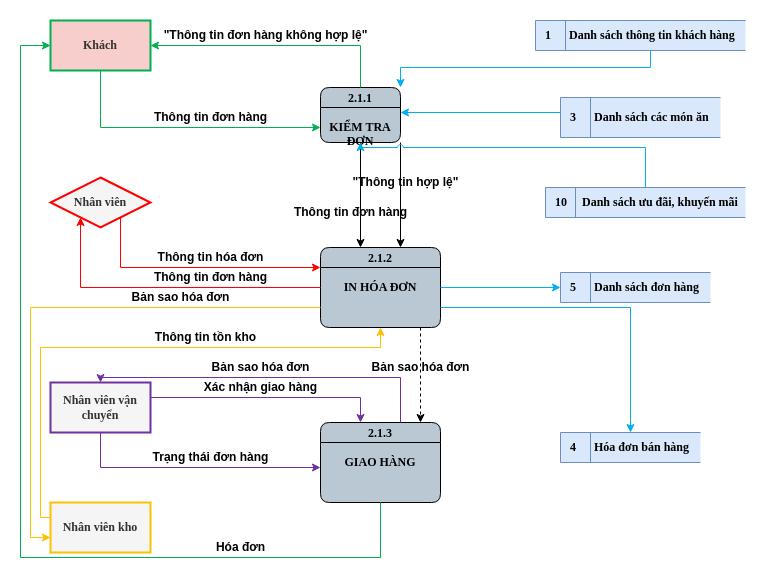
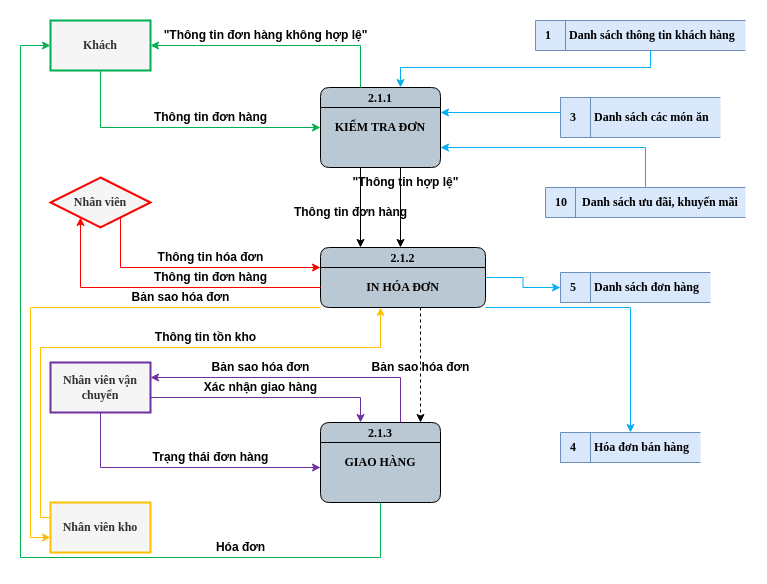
  <mxCell id="0" />
  <mxCell id="1" parent="0" />
- <mxCell id="2" value="Nhân viên vận chuyển" style="html=1;dashed=0;whiteSpace=wrap;fontStyle=1;fillColor=#f5f5f5;fontColor=#333333;strokeColor=#7030A0;strokeWidth=2;fontFamily=Times New Roman;fontSize=12;" parent="1" vertex="1"><mxGeometry x="50" y="382" width="100" height="50" as="geometry" /></mxCell>
+ <mxCell id="2" value="Nhân viên vận chuyển" style="html=1;dashed=0;whiteSpace=wrap;fontStyle=1;fillColor=#f5f5f5;fontColor=#333333;strokeColor=#7030A0;strokeWidth=2;fontFamily=Times New Roman;fontSize=12;" parent="1" vertex="1"><mxGeometry x="50" y="362" width="100" height="50" as="geometry" /></mxCell>
  <mxCell id="3" value="Nhân viên kho" style="html=1;dashed=0;whiteSpace=wrap;fontStyle=1;fillColor=#f5f5f5;fontColor=#333333;strokeColor=#FFC000;strokeWidth=2;fontFamily=Times New Roman;fontSize=12;" parent="1" vertex="1"><mxGeometry x="50" y="502" width="100" height="50" as="geometry" /></mxCell>
  <mxCell id="4" value="Nhân viên" style="rhombus;html=1;dashed=0;whiteSpace=wrap;fontStyle=1;fillColor=#f5f5f5;strokeColor=#FF0000;fontColor=#333333;strokeWidth=2;fontFamily=Times New Roman;fontSize=12;" parent="1" vertex="1"><mxGeometry x="50" y="177" width="100" height="50" as="geometry" /></mxCell>
  <mxCell id="5" value="4&lt;span style=&quot;white-space: pre;&quot;&gt;&#09;&lt;/span&gt;Hóa đơn bán hàng" style="html=1;dashed=0;whiteSpace=wrap;shape=mxgraph.dfd.dataStoreID;align=left;spacingLeft=8;points=[[0,0],[0.5,0],[1,0],[0,0.5],[1,0.5],[0,1],[0.5,1],[1,1]];fontSize=12;verticalAlign=middle;fillColor=#dae8fc;fontStyle=1;fontFamily=Times New Roman;strokeColor=#6c8ebf;" parent="1" vertex="1"><mxGeometry x="560" y="432" width="140" height="30" as="geometry" /></mxCell>
  <mxCell id="6" value="5&lt;span style=&quot;white-space: pre; font-size: 12px;&quot;&gt;&#09;&lt;/span&gt;Danh sách đơn hàng" style="html=1;dashed=0;whiteSpace=wrap;shape=mxgraph.dfd.dataStoreID;align=left;spacingLeft=8;points=[[0,0],[0.5,0],[1,0],[0,0.5],[1,0.5],[0,1],[0.5,1],[1,1]];fontSize=12;verticalAlign=middle;fillColor=#dae8fc;fontStyle=1;fontFamily=Times New Roman;strokeColor=#6c8ebf;" parent="1" vertex="1"><mxGeometry x="560" y="272" width="150" height="30" as="geometry" /></mxCell>
- <mxCell id="7" value="2.1.1&#10;&#10;KIỂM TRA ĐƠN" style="swimlane;fontStyle=1;childLayout=stackLayout;horizontal=1;startSize=20;fillColor=#bac8d3;horizontalStack=0;resizeParent=1;resizeParentMax=0;resizeLast=0;collapsible=0;marginBottom=0;swimlaneFillColor=#bac8d3;fontSize=12;whiteSpace=wrap;gradientColor=none;rounded=1;glass=0;verticalAlign=top;spacing=-1;fontFamily=Times New Roman;" parent="1" vertex="1"><mxGeometry x="320" y="87" width="80" height="55" as="geometry" /></mxCell>
+ <mxCell id="7" value="2.1.1&#10;&#10;KIỂM TRA ĐƠN" style="swimlane;fontStyle=1;childLayout=stackLayout;horizontal=1;startSize=20;fillColor=#bac8d3;horizontalStack=0;resizeParent=1;resizeParentMax=0;resizeLast=0;collapsible=0;marginBottom=0;swimlaneFillColor=#bac8d3;fontSize=12;whiteSpace=wrap;gradientColor=none;rounded=1;glass=0;verticalAlign=top;spacing=-1;fontFamily=Times New Roman;" parent="1" vertex="1"><mxGeometry x="320" y="87" width="120" height="80" as="geometry" /></mxCell>
  <mxCell id="8" value="3&lt;span style=&quot;white-space: pre; font-size: 12px;&quot;&gt;&#09;&lt;/span&gt;Danh sách các món ăn" style="html=1;dashed=0;whiteSpace=wrap;shape=mxgraph.dfd.dataStoreID;align=left;spacingLeft=8;points=[[0,0],[0.5,0],[1,0],[0,0.5],[1,0.5],[0,1],[0.5,1],[1,1]];fontSize=12;verticalAlign=middle;fillColor=#dae8fc;fontStyle=1;fontFamily=Times New Roman;strokeColor=#6c8ebf;" parent="1" vertex="1"><mxGeometry x="560" y="97" width="160" height="40" as="geometry" /></mxCell>
- <mxCell id="9" value="2.1.2&#10;&#10;IN HÓA ĐƠN" style="swimlane;fontStyle=1;childLayout=stackLayout;horizontal=1;startSize=20;fillColor=#bac8d3;horizontalStack=0;resizeParent=1;resizeParentMax=0;resizeLast=0;collapsible=0;marginBottom=0;swimlaneFillColor=#bac8d3;fontSize=12;whiteSpace=wrap;gradientColor=none;rounded=1;glass=0;verticalAlign=top;spacing=-1;fontFamily=Times New Roman;" parent="1" vertex="1"><mxGeometry x="320" y="247" width="120" height="80" as="geometry" /></mxCell>
+ <mxCell id="9" value="2.1.2&#10;&#10;IN HÓA ĐƠN" style="swimlane;fontStyle=1;childLayout=stackLayout;horizontal=1;startSize=20;fillColor=#bac8d3;horizontalStack=0;resizeParent=1;resizeParentMax=0;resizeLast=0;collapsible=0;marginBottom=0;swimlaneFillColor=#bac8d3;fontSize=12;whiteSpace=wrap;gradientColor=none;rounded=1;glass=0;verticalAlign=top;spacing=-1;fontFamily=Times New Roman;" parent="1" vertex="1"><mxGeometry x="320" y="247" width="165" height="60" as="geometry" /></mxCell>
  <mxCell id="10" value="2.1.3&#10;&#10;GIAO HÀNG" style="swimlane;fontStyle=1;childLayout=stackLayout;horizontal=1;startSize=20;fillColor=#bac8d3;horizontalStack=0;resizeParent=1;resizeParentMax=0;resizeLast=0;collapsible=0;marginBottom=0;swimlaneFillColor=#bac8d3;fontSize=12;whiteSpace=wrap;gradientColor=none;rounded=1;glass=0;verticalAlign=top;spacing=-1;fontFamily=Times New Roman;" parent="1" vertex="1"><mxGeometry x="320" y="422" width="120" height="80" as="geometry" /></mxCell>
  <mxCell id="11" value="" style="endArrow=classic;html=1;rounded=0;edgeStyle=orthogonalEdgeStyle;strokeColor=#FF0000;fontSize=12;jumpStyle=arc;fontFamily=Times New Roman;fontStyle=1" parent="1" source="4" target="9" edge="1"><mxGeometry width="50" height="50" relative="1" as="geometry"><mxPoint x="90" y="271" as="sourcePoint" /><mxPoint x="250" y="271" as="targetPoint" /><Array as="points"><mxPoint x="120" y="267" /></Array></mxGeometry></mxCell>
  <mxCell id="12" value="" style="endArrow=classic;html=1;rounded=0;edgeStyle=orthogonalEdgeStyle;strokeColor=#7030A0;fontSize=12;jumpStyle=arc;fontFamily=Times New Roman;fontStyle=1" parent="1" source="10" target="2" edge="1"><mxGeometry width="50" height="50" relative="1" as="geometry"><mxPoint x="330" y="357" as="sourcePoint" /><mxPoint x="170" y="357" as="targetPoint" /><Array as="points"><mxPoint x="400" y="377" /></Array></mxGeometry></mxCell>
  <mxCell id="13" value="" style="endArrow=classic;html=1;rounded=0;edgeStyle=orthogonalEdgeStyle;strokeColor=#00B050;fontSize=12;jumpStyle=arc;fontFamily=Times New Roman;fontStyle=1;movable=1;resizable=1;rotatable=1;deletable=1;editable=1;locked=0;connectable=1;" parent="1" source="17" target="7" edge="1"><mxGeometry width="50" height="50" relative="1" as="geometry"><mxPoint x="160" y="44.58" as="sourcePoint" /><mxPoint x="320" y="44.58" as="targetPoint" /><Array as="points"><mxPoint x="100" y="127" /></Array></mxGeometry></mxCell>
  <mxCell id="14" value="" style="endArrow=classic;html=1;rounded=0;edgeStyle=orthogonalEdgeStyle;strokeColor=#FFC000;fontSize=12;jumpStyle=arc;fontFamily=Times New Roman;fontStyle=1" parent="1" source="9" target="3" edge="1"><mxGeometry width="50" height="50" relative="1" as="geometry"><mxPoint x="190" y="317" as="sourcePoint" /><mxPoint x="30" y="317" as="targetPoint" /><Array as="points"><mxPoint x="30" y="307" /><mxPoint x="30" y="537" /></Array></mxGeometry></mxCell>
  <mxCell id="15" value="Thông tin đơn hàng" style="text;html=1;align=center;verticalAlign=middle;resizable=0;points=[];autosize=1;strokeColor=none;fillColor=none;fontSize=12;fontStyle=1;rotation=0;" parent="1" vertex="1"><mxGeometry x="140" y="102" width="140" height="30" as="geometry" /></mxCell>
  <mxCell id="16" value="" style="endArrow=classic;html=1;rounded=0;edgeStyle=orthogonalEdgeStyle;strokeColor=#00b0f0;fontSize=12;jumpStyle=arc;fontFamily=Times New Roman;fontStyle=1" parent="1" source="8" target="7" edge="1"><mxGeometry width="50" height="50" relative="1" as="geometry"><mxPoint x="620" y="70" as="sourcePoint" /><mxPoint x="460" y="70" as="targetPoint" /><Array as="points"><mxPoint x="490" y="112" /><mxPoint x="490" y="112" /></Array></mxGeometry></mxCell>
- <mxCell id="17" value="Khách" style="html=1;dashed=0;whiteSpace=wrap;fontStyle=1;fillColor=#f8cecc;fontColor=#333333;strokeColor=#00B050;strokeWidth=2;fontFamily=Times New Roman;fontSize=12;" parent="1" vertex="1"><mxGeometry x="50" y="20" width="100" height="50" as="geometry" /></mxCell>
+ <mxCell id="17" value="Khách" style="html=1;dashed=0;whiteSpace=wrap;fontStyle=1;fillColor=#f5f5f5;fontColor=#333333;strokeColor=#00B050;strokeWidth=2;fontFamily=Times New Roman;fontSize=12;" parent="1" vertex="1"><mxGeometry x="50" y="20" width="100" height="50" as="geometry" /></mxCell>
  <mxCell id="18" value="" style="endArrow=classic;html=1;rounded=0;edgeStyle=orthogonalEdgeStyle;strokeColor=#00B050;fontSize=12;jumpStyle=arc;fontFamily=Times New Roman;fontStyle=1;movable=1;resizable=1;rotatable=1;deletable=1;editable=1;locked=0;connectable=1;" parent="1" source="7" target="17" edge="1"><mxGeometry width="50" height="50" relative="1" as="geometry"><mxPoint x="430" y="54" as="sourcePoint" /><mxPoint x="210" y="-3" as="targetPoint" /><Array as="points"><mxPoint y="45" x="360" /></Array></mxGeometry></mxCell>
  <mxCell id="19" value="&quot;Thông tin đơn hàng không hợp lệ&quot;" style="text;html=1;align=center;verticalAlign=middle;resizable=0;points=[];autosize=1;strokeColor=none;fillColor=none;fontSize=12;fontStyle=1;rotation=0;" parent="1" vertex="1"><mxGeometry x="150" y="20" width="230" height="30" as="geometry" /></mxCell>
  <mxCell id="20" value="" style="endArrow=classic;html=1;rounded=0;edgeStyle=orthogonalEdgeStyle;strokeColor=#000000;fontSize=12;jumpStyle=arc;fontFamily=Times New Roman;fontStyle=1" parent="1" source="7" target="9" edge="1"><mxGeometry width="50" height="50" relative="1" as="geometry"><mxPoint x="320" y="207" as="sourcePoint" /><mxPoint x="480" y="207" as="targetPoint" /><Array as="points"><mxPoint x="400" y="197" /><mxPoint x="400" y="197" /></Array></mxGeometry></mxCell>
  <mxCell id="21" value="&quot;Thông tin hợp lệ&quot;" style="text;html=1;align=center;verticalAlign=middle;resizable=0;points=[];autosize=1;strokeColor=none;fillColor=none;fontSize=12;fontStyle=1;rotation=0;" parent="1" vertex="1"><mxGeometry x="340" y="167" width="130" height="30" as="geometry" /></mxCell>
  <mxCell id="22" value="" style="endArrow=classic;html=1;rounded=0;edgeStyle=orthogonalEdgeStyle;strokeColor=#000000;fontSize=12;jumpStyle=arc;fontFamily=Times New Roman;fontStyle=1" parent="1" source="7" target="9" edge="1"><mxGeometry width="50" height="50" relative="1" as="geometry"><mxPoint y="167" as="sourcePoint" x="360" /><mxPoint y="247" as="targetPoint" x="360" /><Array as="points"><mxPoint y="207" x="360" /><mxPoint y="207" x="360" /></Array></mxGeometry></mxCell>
  <mxCell id="23" value="Thông tin đơn hàng" style="text;html=1;align=center;verticalAlign=middle;resizable=0;points=[];autosize=1;strokeColor=none;fillColor=none;fontSize=12;fontStyle=1;rotation=0;" parent="1" vertex="1"><mxGeometry x="280" y="197" width="140" height="30" as="geometry" /></mxCell>
  <mxCell id="24" value="" style="endArrow=classic;html=1;rounded=0;edgeStyle=orthogonalEdgeStyle;strokeColor=#FF0000;fontSize=12;jumpStyle=arc;fontFamily=Times New Roman;fontStyle=1" parent="1" source="9" target="4" edge="1"><mxGeometry width="50" height="50" relative="1" as="geometry"><mxPoint x="330" y="281" as="sourcePoint" /><mxPoint x="110" y="237" as="targetPoint" /><Array as="points"><mxPoint x="80" y="287" /></Array></mxGeometry></mxCell>
  <mxCell id="25" value="Thông tin đơn hàng" style="text;html=1;align=center;verticalAlign=middle;resizable=0;points=[];autosize=1;strokeColor=none;fillColor=none;fontSize=12;fontStyle=1;rotation=0;" parent="1" vertex="1"><mxGeometry x="140" y="262" width="140" height="30" as="geometry" /></mxCell>
  <mxCell id="26" value="Thông tin hóa đơn" style="text;html=1;align=center;verticalAlign=middle;resizable=0;points=[];autosize=1;strokeColor=none;fillColor=none;fontSize=12;fontStyle=1;rotation=0;" parent="1" vertex="1"><mxGeometry x="145" y="242" width="130" height="30" as="geometry" /></mxCell>
  <mxCell id="27" value="Bản sao hóa đơn" style="text;html=1;align=center;verticalAlign=middle;resizable=0;points=[];autosize=1;strokeColor=none;fillColor=none;fontSize=12;fontStyle=1;rotation=0;" parent="1" vertex="1"><mxGeometry x="200" y="352" width="120" height="30" as="geometry" /></mxCell>
  <mxCell id="28" value="" style="endArrow=classic;html=1;rounded=0;edgeStyle=orthogonalEdgeStyle;strokeColor=#7030A0;fontSize=12;jumpStyle=arc;fontFamily=Times New Roman;fontStyle=1" parent="1" source="2" target="10" edge="1"><mxGeometry width="50" height="50" relative="1" as="geometry"><mxPoint x="160" y="367" as="sourcePoint" /><mxPoint x="390" y="337" as="targetPoint" /><Array as="points"><mxPoint y="397" x="360" /></Array></mxGeometry></mxCell>
  <mxCell id="29" value="Xác nhận giao hàng" style="text;html=1;align=center;verticalAlign=middle;resizable=0;points=[];autosize=1;strokeColor=none;fillColor=none;fontSize=12;fontStyle=1;rotation=0;" parent="1" vertex="1"><mxGeometry x="190" y="372" width="140" height="30" as="geometry" /></mxCell>
  <mxCell id="30" value="Bản sao hóa đơn" style="text;html=1;align=center;verticalAlign=middle;resizable=0;points=[];autosize=1;strokeColor=none;fillColor=none;fontSize=12;fontStyle=1;rotation=0;" parent="1" vertex="1"><mxGeometry x="120" y="282" width="120" height="30" as="geometry" /></mxCell>
  <mxCell id="31" value="" style="endArrow=classic;html=1;rounded=0;edgeStyle=orthogonalEdgeStyle;strokeColor=#00B050;fontSize=12;jumpStyle=arc;fontFamily=Times New Roman;fontStyle=1;movable=1;resizable=1;rotatable=1;deletable=1;editable=1;locked=0;connectable=1;" parent="1" source="10" target="17" edge="1"><mxGeometry width="50" height="50" relative="1" as="geometry"><mxPoint x="390" y="559" as="sourcePoint" /><mxPoint x="170" y="502" as="targetPoint" /><Array as="points"><mxPoint x="380" y="557" /><mxPoint x="20" y="557" /><mxPoint x="20" y="45" /></Array></mxGeometry></mxCell>
  <mxCell id="32" value="Hóa đơn" style="text;html=1;align=center;verticalAlign=middle;resizable=0;points=[];autosize=1;strokeColor=none;fillColor=none;fontSize=12;fontStyle=1;rotation=0;" parent="1" vertex="1"><mxGeometry x="205" y="532" width="70" height="30" as="geometry" /></mxCell>
  <mxCell id="33" value="" style="endArrow=classic;html=1;rounded=0;edgeStyle=orthogonalEdgeStyle;strokeColor=#7030A0;fontSize=12;jumpStyle=arc;fontFamily=Times New Roman;fontStyle=1" parent="1" source="2" target="10" edge="1"><mxGeometry width="50" height="50" relative="1" as="geometry"><mxPoint x="160" y="387" as="sourcePoint" /><mxPoint x="390" y="417" as="targetPoint" /><Array as="points"><mxPoint x="100" y="467" /></Array></mxGeometry></mxCell>
  <mxCell id="34" value="Trạng thái đơn hàng" style="text;html=1;align=center;verticalAlign=middle;resizable=0;points=[];autosize=1;strokeColor=none;fillColor=none;fontSize=12;fontStyle=1;rotation=0;" parent="1" vertex="1"><mxGeometry x="140" y="442" width="140" height="30" as="geometry" /></mxCell>
  <mxCell id="35" value="" style="endArrow=classic;html=1;rounded=0;edgeStyle=orthogonalEdgeStyle;strokeColor=#FFC000;fontSize=12;jumpStyle=arc;fontFamily=Times New Roman;fontStyle=1" parent="1" source="3" target="9" edge="1"><mxGeometry width="50" height="50" relative="1" as="geometry"><mxPoint x="60" y="537" as="sourcePoint" /><mxPoint x="330" y="317" as="targetPoint" /><Array as="points"><mxPoint x="40" y="517" /><mxPoint x="40" y="347" /><mxPoint x="380" y="347" /></Array></mxGeometry></mxCell>
  <mxCell id="36" value="Thông tin tồn kho" style="text;html=1;align=center;verticalAlign=middle;resizable=0;points=[];autosize=1;strokeColor=none;fillColor=none;fontSize=12;fontStyle=1;rotation=0;" parent="1" vertex="1"><mxGeometry x="145" y="322" width="120" height="30" as="geometry" /></mxCell>
  <mxCell id="37" value="" style="endArrow=classic;html=1;rounded=0;edgeStyle=orthogonalEdgeStyle;strokeColor=#000000;fontSize=12;jumpStyle=arc;fontFamily=Times New Roman;fontStyle=1;dashed=1;" parent="1" source="9" target="10" edge="1"><mxGeometry width="50" height="50" relative="1" as="geometry"><mxPoint x="430" y="332" as="sourcePoint" /><mxPoint x="430" y="412" as="targetPoint" /><Array as="points"><mxPoint x="420" y="387" /><mxPoint x="420" y="387" /></Array></mxGeometry></mxCell>
  <mxCell id="38" value="Bản sao hóa đơn" style="text;html=1;align=center;verticalAlign=middle;resizable=0;points=[];autosize=1;strokeColor=none;fillColor=none;fontSize=12;fontStyle=1;rotation=0;" parent="1" vertex="1"><mxGeometry y="352" width="120" height="30" as="geometry" x="360" /></mxCell>
  <mxCell id="39" value="" style="endArrow=classic;html=1;rounded=0;edgeStyle=orthogonalEdgeStyle;strokeColor=#00b0f0;fontSize=12;jumpStyle=arc;fontFamily=Times New Roman;fontStyle=1" parent="1" source="9" target="6" edge="1"><mxGeometry width="50" height="50" relative="1" as="geometry"><mxPoint x="440" y="286.58" as="sourcePoint" /><mxPoint x="560" y="286.58" as="targetPoint" /><Array as="points" /></mxGeometry></mxCell>
  <mxCell id="40" value="" style="endArrow=classic;html=1;rounded=0;edgeStyle=orthogonalEdgeStyle;strokeColor=#00b0f0;fontSize=12;jumpStyle=arc;fontFamily=Times New Roman;fontStyle=1" parent="1" source="9" target="5" edge="1"><mxGeometry width="50" height="50" relative="1" as="geometry"><mxPoint x="450" y="297" as="sourcePoint" /><mxPoint x="570" y="297" as="targetPoint" /><Array as="points"><mxPoint x="630" y="307" /></Array></mxGeometry></mxCell>
  <mxCell id="41" value="1&lt;span style=&quot;white-space: pre; font-size: 12px;&quot;&gt;&#09;&lt;/span&gt;Danh sách thông tin khách hàng" style="html=1;dashed=0;whiteSpace=wrap;shape=mxgraph.dfd.dataStoreID;align=left;spacingLeft=8;points=[[0,0],[0.5,0],[1,0],[0,0.5],[1,0.5],[0,1],[0.5,1],[1,1]];fontSize=12;verticalAlign=middle;fillColor=#dae8fc;fontStyle=1;fontFamily=Times New Roman;strokeColor=#6c8ebf;" parent="1" vertex="1"><mxGeometry x="535" y="20" width="210" height="30" as="geometry" /></mxCell>
  <mxCell id="42" value="" style="endArrow=classic;html=1;rounded=0;edgeStyle=orthogonalEdgeStyle;strokeColor=#00b0f0;fontSize=12;jumpStyle=arc;fontFamily=Times New Roman;fontStyle=1" parent="1" source="41" target="7" edge="1"><mxGeometry width="50" height="50" relative="1" as="geometry"><mxPoint x="650" y="152" as="sourcePoint" /><mxPoint x="450" y="277" as="targetPoint" /><Array as="points"><mxPoint x="650" y="67" /><mxPoint x="400" y="67" /></Array></mxGeometry></mxCell>
  <mxCell id="43" value="10&lt;span style=&quot;white-space: pre; font-size: 12px;&quot;&gt;&#09;&lt;/span&gt;&amp;nbsp;Danh sách ưu đãi, khuyến mãi" style="html=1;dashed=0;whiteSpace=wrap;shape=mxgraph.dfd.dataStoreID;align=left;spacingLeft=8;points=[[0,0],[0.5,0],[1,0],[0,0.5],[1,0.5],[0,1],[0.5,1],[1,1]];fontSize=12;verticalAlign=middle;fillColor=#dae8fc;fontStyle=1;fontFamily=Times New Roman;strokeColor=#6c8ebf;" vertex="1" parent="1"><mxGeometry x="545" y="187" width="200" height="30" as="geometry" /></mxCell>
  <mxCell id="44" value="" style="endArrow=classic;html=1;rounded=0;edgeStyle=orthogonalEdgeStyle;strokeColor=#00b0f0;fontSize=12;jumpStyle=arc;fontFamily=Times New Roman;fontStyle=1" edge="1" parent="1" source="43" target="7"><mxGeometry width="50" height="50" relative="1" as="geometry"><mxPoint x="570" y="122" as="sourcePoint" /><mxPoint x="450" y="122" as="targetPoint" /><Array as="points"><mxPoint x="645" y="147" /></Array></mxGeometry></mxCell>
